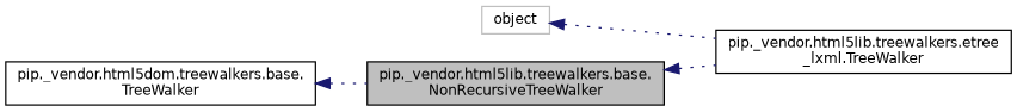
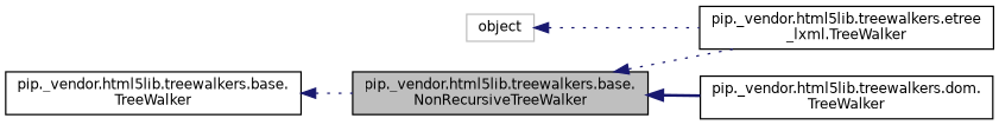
  digraph {
    rankdir=LR
    node [color=black fillcolor=white fontname=Helvetica fontsize=10 shape=record style=filled]
    edge [color=midnightblue dir=back fontname=Helvetica fontsize=10 labelfontname=Helvetica labelfontsize=10 style=dotted]
    n1 [fillcolor=grey75 fontcolor=black height=0.2 label="pip._vendor.html5lib.treewalkers.base.\lNonRecursiveTreeWalker" width=0.4]
+   n2 [height=0.2 label="pip._vendor.html5lib.treewalkers.dom.\lTreeWalker" width=0.4]
    n3 [height=0.2 label="pip._vendor.html5lib.treewalkers.etree\l_lxml.TreeWalker" width=0.4]
-   n4 [height=0.2 label="pip._vendor.html5dom.treewalkers.base.\lTreeWalker" width=0.4]
+   n4 [height=0.2 label="pip._vendor.html5lib.treewalkers.base.\lTreeWalker" width=0.4]
    n5 [color=grey75 height=0.2 label=object width=0.4]
+   n1 -> n2 [style=bold]
    n1 -> n3
    n4 -> n1
    n5 -> n3
  }
